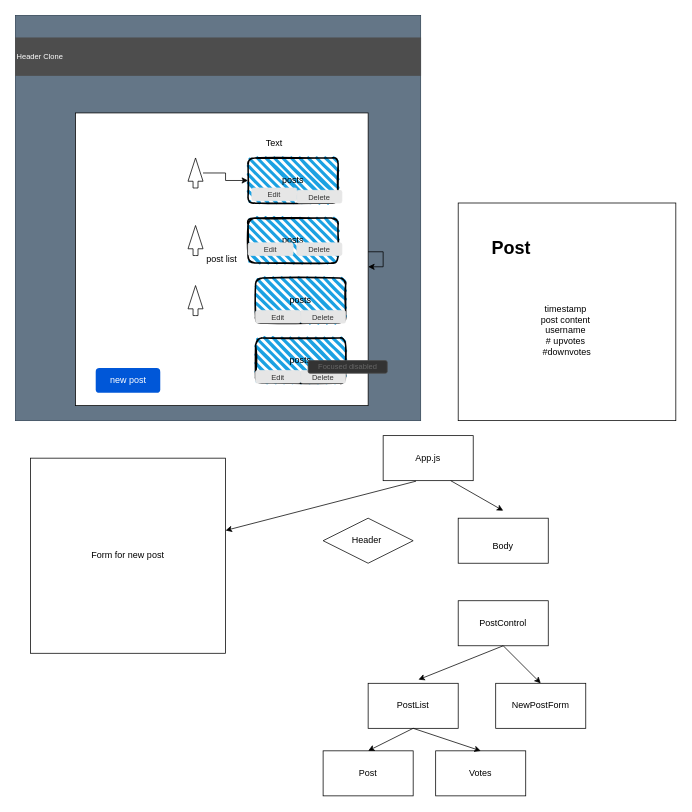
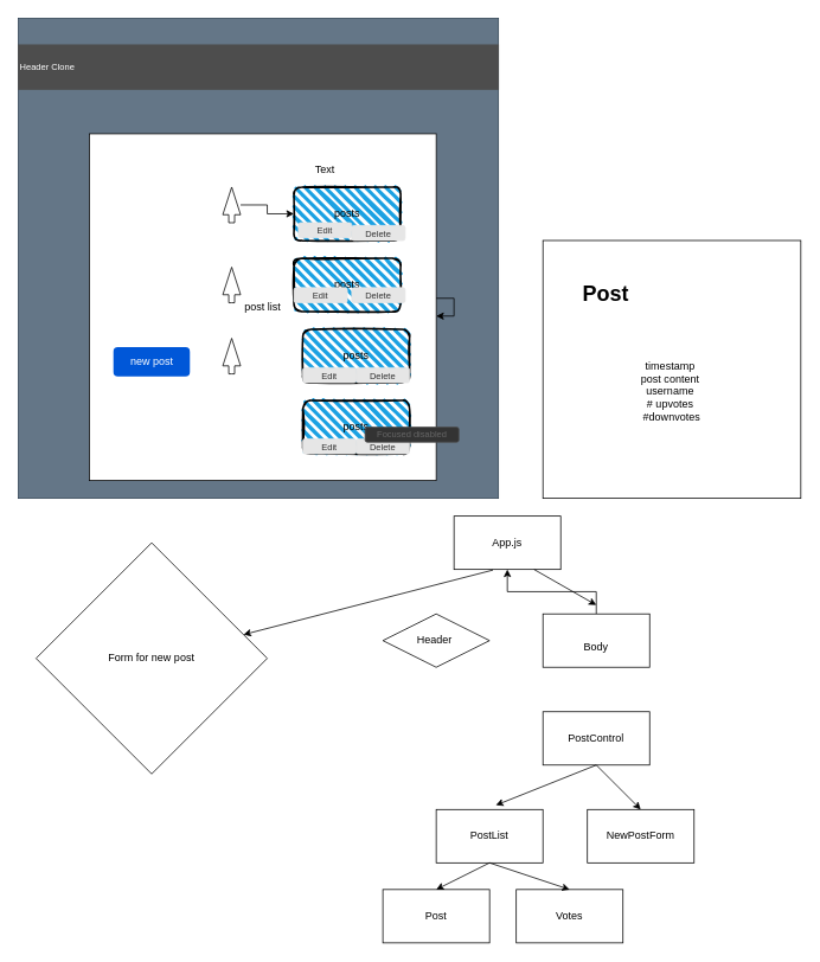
  <mxCell id="0" />
  <mxCell id="1" parent="0" />
  <mxCell id="2" value="" style="whiteSpace=wrap;html=1;aspect=fixed;fillColor=#647687;strokeColor=#314354;fontColor=#ffffff;" parent="1" vertex="1"><mxGeometry x="20" y="20" width="540" height="540" as="geometry" /></mxCell>
  <mxCell id="3" value="Header Clone" style="whiteSpace=wrap;html=1;shadow=0;dashed=0;fontSize=10;align=left;fillColor=#4D4D4D;strokeColor=#4D4D4D;fontColor=#FFFFFF;" parent="1" vertex="1"><mxGeometry x="20" y="50" width="540" height="50" as="geometry" /></mxCell>
  <mxCell id="4" value="post list" style="whiteSpace=wrap;html=1;aspect=fixed;" parent="1" vertex="1"><mxGeometry x="100" y="150" width="390" height="390" as="geometry" /></mxCell>
  <mxCell id="5" value="posts" style="rounded=1;whiteSpace=wrap;html=1;strokeWidth=2;fillWeight=4;hachureGap=8;hachureAngle=45;fillColor=#1ba1e2;sketch=1;" parent="1" vertex="1"><mxGeometry x="330" y="210" width="120" height="60" as="geometry" /></mxCell>
  <mxCell id="6" value="posts" style="rounded=1;whiteSpace=wrap;html=1;strokeWidth=2;fillWeight=4;hachureGap=8;hachureAngle=45;fillColor=#1ba1e2;sketch=1;" parent="1" vertex="1"><mxGeometry x="330" y="290" width="120" height="60" as="geometry" /></mxCell>
  <mxCell id="7" value="posts" style="rounded=1;whiteSpace=wrap;html=1;strokeWidth=2;fillWeight=4;hachureGap=8;hachureAngle=45;fillColor=#1ba1e2;sketch=1;" parent="1" vertex="1"><mxGeometry x="340" y="370" width="120" height="60" as="geometry" /></mxCell>
  <mxCell id="8" value="posts" style="rounded=1;whiteSpace=wrap;html=1;strokeWidth=2;fillWeight=4;hachureGap=8;hachureAngle=45;fillColor=#1ba1e2;sketch=1;" parent="1" vertex="1"><mxGeometry x="340" y="450" width="120" height="60" as="geometry" /></mxCell>
  <mxCell id="9" style="edgeStyle=orthogonalEdgeStyle;rounded=0;orthogonalLoop=1;jettySize=auto;html=1;" parent="1" source="10" target="5" edge="1"><mxGeometry relative="1" as="geometry" /></mxCell>
  <mxCell id="10" value="" style="html=1;shadow=0;dashed=0;align=center;verticalAlign=middle;shape=mxgraph.arrows2.arrow;dy=0.67;dx=31;direction=north;notch=0;" parent="1" vertex="1"><mxGeometry x="250" y="210" width="20" height="40" as="geometry" /></mxCell>
  <mxCell id="11" style="edgeStyle=orthogonalEdgeStyle;rounded=0;orthogonalLoop=1;jettySize=auto;html=1;" parent="1" source="4" target="4" edge="1"><mxGeometry relative="1" as="geometry" /></mxCell>
  <mxCell id="12" value="" style="html=1;shadow=0;dashed=0;align=center;verticalAlign=middle;shape=mxgraph.arrows2.arrow;dy=0.67;dx=31;direction=north;notch=0;" parent="1" vertex="1"><mxGeometry x="250" y="300" width="20" height="40" as="geometry" /></mxCell>
  <mxCell id="13" value="" style="html=1;shadow=0;dashed=0;align=center;verticalAlign=middle;shape=mxgraph.arrows2.arrow;dy=0.67;dx=31;direction=north;notch=0;" parent="1" vertex="1"><mxGeometry x="250" y="380" width="20" height="40" as="geometry" /></mxCell>
  <mxCell id="14" value="Text" style="text;html=1;strokeColor=none;fillColor=none;align=center;verticalAlign=middle;whiteSpace=wrap;rounded=0;" parent="1" vertex="1"><mxGeometry x="345" y="180" width="40" height="20" as="geometry" /></mxCell>
- <mxCell id="15" value="Form for new post" style="whiteSpace=wrap;html=1;aspect=fixed;" parent="1" vertex="1"><mxGeometry x="40" y="610" width="260" height="260" as="geometry" /></mxCell>
- <mxCell id="16" value="new post&lt;br&gt;" style="rounded=1;fillColor=#0057D8;strokeColor=none;html=1;fontColor=#ffffff;align=center;verticalAlign=middle;fontStyle=0;fontSize=12" parent="1" vertex="1"><mxGeometry x="127" y="490" width="86" height="33" as="geometry" /></mxCell>
+ <mxCell id="15" value="Form for new post" style="rhombus;whiteSpace=wrap;html=1;aspect=fixed;" parent="1" vertex="1"><mxGeometry x="40" y="610" width="260" height="260" as="geometry" /></mxCell>
+ <mxCell id="16" value="new post&lt;br&gt;" style="rounded=1;fillColor=#0057D8;strokeColor=none;html=1;fontColor=#ffffff;align=center;verticalAlign=middle;fontStyle=0;fontSize=12" parent="1" vertex="1"><mxGeometry x="127" y="390" width="86" height="33" as="geometry" /></mxCell>
  <mxCell id="17" value="Edit" style="rounded=1;html=1;shadow=0;dashed=0;whiteSpace=wrap;fontSize=10;fillColor=#E6E6E6;align=center;strokeColor=#E6E6E6;fontColor=#333333;" vertex="1" parent="1"><mxGeometry x="340" y="493.12" width="60" height="16.88" as="geometry" /></mxCell>
  <mxCell id="18" value="Delete&lt;span style=&quot;color: rgba(0 , 0 , 0 , 0) ; font-family: monospace ; font-size: 0px&quot;&gt;%3CmxGraphModel%3E%3Croot%3E%3CmxCell%20id%3D%220%22%2F%3E%3CmxCell%20id%3D%221%22%20parent%3D%220%22%2F%3E%3CmxCell%20id%3D%222%22%20value%3D%22Edit%22%20style%3D%22rounded%3D1%3Bhtml%3D1%3Bshadow%3D0%3Bdashed%3D0%3BwhiteSpace%3Dwrap%3BfontSize%3D10%3BfillColor%3D%23E6E6E6%3Balign%3Dcenter%3BstrokeColor%3D%23E6E6E6%3BfontColor%3D%23333333%3B%22%20vertex%3D%221%22%20parent%3D%221%22%3E%3CmxGeometry%20x%3D%22380%22%20y%3D%22463.12%22%20width%3D%2260%22%20height%3D%2216.88%22%20as%3D%22geometry%22%2F%3E%3C%2FmxCell%3E%3C%2Froot%3E%3C%2FmxGraphModel%3E&lt;/span&gt;" style="rounded=1;html=1;shadow=0;dashed=0;whiteSpace=wrap;fontSize=10;fillColor=#E6E6E6;align=center;strokeColor=#E6E6E6;fontColor=#333333;" vertex="1" parent="1"><mxGeometry x="400" y="493.12" width="60" height="16.88" as="geometry" /></mxCell>
  <mxCell id="19" value="Edit" style="rounded=1;html=1;shadow=0;dashed=0;whiteSpace=wrap;fontSize=10;fillColor=#E6E6E6;align=center;strokeColor=#E6E6E6;fontColor=#333333;" vertex="1" parent="1"><mxGeometry x="335" y="250" width="60" height="16.88" as="geometry" /></mxCell>
  <mxCell id="20" value="Edit" style="rounded=1;html=1;shadow=0;dashed=0;whiteSpace=wrap;fontSize=10;fillColor=#E6E6E6;align=center;strokeColor=#E6E6E6;fontColor=#333333;" vertex="1" parent="1"><mxGeometry x="340" y="413.12" width="60" height="16.88" as="geometry" /></mxCell>
  <mxCell id="21" value="Edit" style="rounded=1;html=1;shadow=0;dashed=0;whiteSpace=wrap;fontSize=10;fillColor=#E6E6E6;align=center;strokeColor=#E6E6E6;fontColor=#333333;" vertex="1" parent="1"><mxGeometry x="330" y="323.12" width="60" height="16.88" as="geometry" /></mxCell>
  <mxCell id="22" value="Delete&lt;span style=&quot;color: rgba(0 , 0 , 0 , 0) ; font-family: monospace ; font-size: 0px&quot;&gt;%3CmxGraphModel%3E%3Croot%3E%3CmxCell%20id%3D%220%22%2F%3E%3CmxCell%20id%3D%221%22%20parent%3D%220%22%2F%3E%3CmxCell%20id%3D%222%22%20value%3D%22Edit%22%20style%3D%22rounded%3D1%3Bhtml%3D1%3Bshadow%3D0%3Bdashed%3D0%3BwhiteSpace%3Dwrap%3BfontSize%3D10%3BfillColor%3D%23E6E6E6%3Balign%3Dcenter%3BstrokeColor%3D%23E6E6E6%3BfontColor%3D%23333333%3B%22%20vertex%3D%221%22%20parent%3D%221%22%3E%3CmxGeometry%20x%3D%22380%22%20y%3D%22463.12%22%20width%3D%2260%22%20height%3D%2216.88%22%20as%3D%22geometry%22%2F%3E%3C%2FmxCell%3E%3C%2Froot%3E%3C%2FmxGraphModel%3E&lt;/span&gt;" style="rounded=1;html=1;shadow=0;dashed=0;whiteSpace=wrap;fontSize=10;fillColor=#E6E6E6;align=center;strokeColor=#E6E6E6;fontColor=#333333;" vertex="1" parent="1"><mxGeometry x="395" y="323.12" width="60" height="16.88" as="geometry" /></mxCell>
  <mxCell id="23" value="Delete&lt;span style=&quot;color: rgba(0 , 0 , 0 , 0) ; font-family: monospace ; font-size: 0px&quot;&gt;%3CmxGraphModel%3E%3Croot%3E%3CmxCell%20id%3D%220%22%2F%3E%3CmxCell%20id%3D%221%22%20parent%3D%220%22%2F%3E%3CmxCell%20id%3D%222%22%20value%3D%22Edit%22%20style%3D%22rounded%3D1%3Bhtml%3D1%3Bshadow%3D0%3Bdashed%3D0%3BwhiteSpace%3Dwrap%3BfontSize%3D10%3BfillColor%3D%23E6E6E6%3Balign%3Dcenter%3BstrokeColor%3D%23E6E6E6%3BfontColor%3D%23333333%3B%22%20vertex%3D%221%22%20parent%3D%221%22%3E%3CmxGeometry%20x%3D%22380%22%20y%3D%22463.12%22%20width%3D%2260%22%20height%3D%2216.88%22%20as%3D%22geometry%22%2F%3E%3C%2FmxCell%3E%3C%2Froot%3E%3C%2FmxGraphModel%3E&lt;/span&gt;" style="rounded=1;html=1;shadow=0;dashed=0;whiteSpace=wrap;fontSize=10;fillColor=#E6E6E6;align=center;strokeColor=#E6E6E6;fontColor=#333333;" vertex="1" parent="1"><mxGeometry x="395" y="253.12" width="60" height="16.88" as="geometry" /></mxCell>
  <mxCell id="24" value="Delete&lt;span style=&quot;color: rgba(0 , 0 , 0 , 0) ; font-family: monospace ; font-size: 0px&quot;&gt;%3CmxGraphModel%3E%3Croot%3E%3CmxCell%20id%3D%220%22%2F%3E%3CmxCell%20id%3D%221%22%20parent%3D%220%22%2F%3E%3CmxCell%20id%3D%222%22%20value%3D%22Edit%22%20style%3D%22rounded%3D1%3Bhtml%3D1%3Bshadow%3D0%3Bdashed%3D0%3BwhiteSpace%3Dwrap%3BfontSize%3D10%3BfillColor%3D%23E6E6E6%3Balign%3Dcenter%3BstrokeColor%3D%23E6E6E6%3BfontColor%3D%23333333%3B%22%20vertex%3D%221%22%20parent%3D%221%22%3E%3CmxGeometry%20x%3D%22380%22%20y%3D%22463.12%22%20width%3D%2260%22%20height%3D%2216.88%22%20as%3D%22geometry%22%2F%3E%3C%2FmxCell%3E%3C%2Froot%3E%3C%2FmxGraphModel%3E&lt;/span&gt;" style="rounded=1;html=1;shadow=0;dashed=0;whiteSpace=wrap;fontSize=10;fillColor=#E6E6E6;align=center;strokeColor=#E6E6E6;fontColor=#333333;" vertex="1" parent="1"><mxGeometry x="400" y="413.12" width="60" height="16.88" as="geometry" /></mxCell>
  <mxCell id="25" value="" style="rounded=0;whiteSpace=wrap;html=1;" vertex="1" parent="1"><mxGeometry x="610" y="270" width="290" height="290" as="geometry" /></mxCell>
  <mxCell id="26" value="&lt;h1&gt;Post&lt;/h1&gt;" style="text;html=1;strokeColor=none;fillColor=none;spacing=5;spacingTop=-20;whiteSpace=wrap;overflow=hidden;rounded=0;" vertex="1" parent="1"><mxGeometry x="650" y="310" width="190" height="120" as="geometry" /></mxCell>
  <mxCell id="27" value="timestamp&amp;nbsp;&lt;br&gt;post content&amp;nbsp;&lt;br&gt;username&amp;nbsp;&lt;br&gt;# upvotes&amp;nbsp;&lt;br&gt;#downvotes&lt;br&gt;" style="text;html=1;strokeColor=none;fillColor=none;align=center;verticalAlign=middle;whiteSpace=wrap;rounded=0;" vertex="1" parent="1"><mxGeometry x="650" y="370" width="210" height="140" as="geometry" /></mxCell>
  <mxCell id="28" value="App.js" style="rounded=0;whiteSpace=wrap;html=1;" vertex="1" parent="1"><mxGeometry x="510" y="580" width="120" height="60" as="geometry" /></mxCell>
  <mxCell id="29" value="PostControl" style="rounded=0;whiteSpace=wrap;html=1;" vertex="1" parent="1"><mxGeometry x="610" y="800" width="120" height="60" as="geometry" /></mxCell>
  <mxCell id="30" value="Header&amp;nbsp;" style="rhombus;whiteSpace=wrap;html=1;" vertex="1" parent="1"><mxGeometry x="430" y="690" width="120" height="60" as="geometry" /></mxCell>
+ <mxCell id="31" value="" style="edgeStyle=orthogonalEdgeStyle;rounded=0;orthogonalLoop=1;jettySize=auto;html=1;" edge="1" parent="1" source="32" target="28"><mxGeometry relative="1" as="geometry" /></mxCell>
  <mxCell id="32" value="&lt;br&gt;Body" style="rounded=0;whiteSpace=wrap;html=1;" vertex="1" parent="1"><mxGeometry x="610" y="690" width="120" height="60" as="geometry" /></mxCell>
  <mxCell id="33" value="" style="endArrow=classic;html=1;exitX=0.365;exitY=1.011;exitDx=0;exitDy=0;exitPerimeter=0;" edge="1" parent="1" source="28" target="15"><mxGeometry width="50" height="50" relative="1" as="geometry"><mxPoint x="310" y="640" as="sourcePoint" /><mxPoint x="360" y="590" as="targetPoint" /></mxGeometry></mxCell>
  <mxCell id="34" value="Focused disabled" style="rounded=1;html=1;shadow=0;dashed=0;whiteSpace=wrap;fontSize=10;fillColor=#333333;align=center;strokeColor=#4D4D4D;fontColor=#666666;" vertex="1" parent="1"><mxGeometry x="410" y="480" width="105.5" height="16.88" as="geometry" /></mxCell>
  <mxCell id="35" value="" style="endArrow=classic;html=1;exitX=0.75;exitY=1;exitDx=0;exitDy=0;" edge="1" parent="1" source="28"><mxGeometry width="50" height="50" relative="1" as="geometry"><mxPoint x="610" y="670" as="sourcePoint" /><mxPoint x="670" y="680" as="targetPoint" /></mxGeometry></mxCell>
  <mxCell id="36" value="NewPostForm" style="rounded=0;whiteSpace=wrap;html=1;" vertex="1" parent="1"><mxGeometry x="660" y="910" width="120" height="60" as="geometry" /></mxCell>
  <mxCell id="37" value="PostList" style="rounded=0;whiteSpace=wrap;html=1;" vertex="1" parent="1"><mxGeometry x="490" y="910" width="120" height="60" as="geometry" /></mxCell>
  <mxCell id="38" value="" style="endArrow=classic;html=1;exitX=0.5;exitY=1;exitDx=0;exitDy=0;entryX=0.5;entryY=0;entryDx=0;entryDy=0;" edge="1" parent="1" source="29" target="36"><mxGeometry width="50" height="50" relative="1" as="geometry"><mxPoint x="310" y="700" as="sourcePoint" /><mxPoint x="380" y="670" as="targetPoint" /></mxGeometry></mxCell>
  <mxCell id="39" value="" style="endArrow=classic;html=1;entryX=0.559;entryY=-0.081;entryDx=0;entryDy=0;entryPerimeter=0;exitX=0.5;exitY=1;exitDx=0;exitDy=0;" edge="1" parent="1" source="29" target="37"><mxGeometry width="50" height="50" relative="1" as="geometry"><mxPoint x="320" y="700" as="sourcePoint" /><mxPoint x="370" y="650" as="targetPoint" /></mxGeometry></mxCell>
  <mxCell id="40" value="Post" style="rounded=0;whiteSpace=wrap;html=1;" vertex="1" parent="1"><mxGeometry x="430" y="1000" width="120" height="60" as="geometry" /></mxCell>
  <mxCell id="41" value="" style="endArrow=classic;html=1;exitX=0.5;exitY=1;exitDx=0;exitDy=0;entryX=0.5;entryY=0;entryDx=0;entryDy=0;" edge="1" parent="1" source="37" target="40"><mxGeometry width="50" height="50" relative="1" as="geometry"><mxPoint x="525" y="1230" as="sourcePoint" /><mxPoint x="575" y="1180" as="targetPoint" /></mxGeometry></mxCell>
  <mxCell id="42" value="Votes" style="rounded=0;whiteSpace=wrap;html=1;" vertex="1" parent="1"><mxGeometry x="580" y="1000" width="120" height="60" as="geometry" /></mxCell>
  <mxCell id="43" value="" style="endArrow=classic;html=1;exitX=0.5;exitY=1;exitDx=0;exitDy=0;entryX=0.5;entryY=0;entryDx=0;entryDy=0;" edge="1" parent="1" source="37" target="42"><mxGeometry width="50" height="50" relative="1" as="geometry"><mxPoint x="320" y="1030" as="sourcePoint" /><mxPoint x="370" y="980" as="targetPoint" /></mxGeometry></mxCell>
